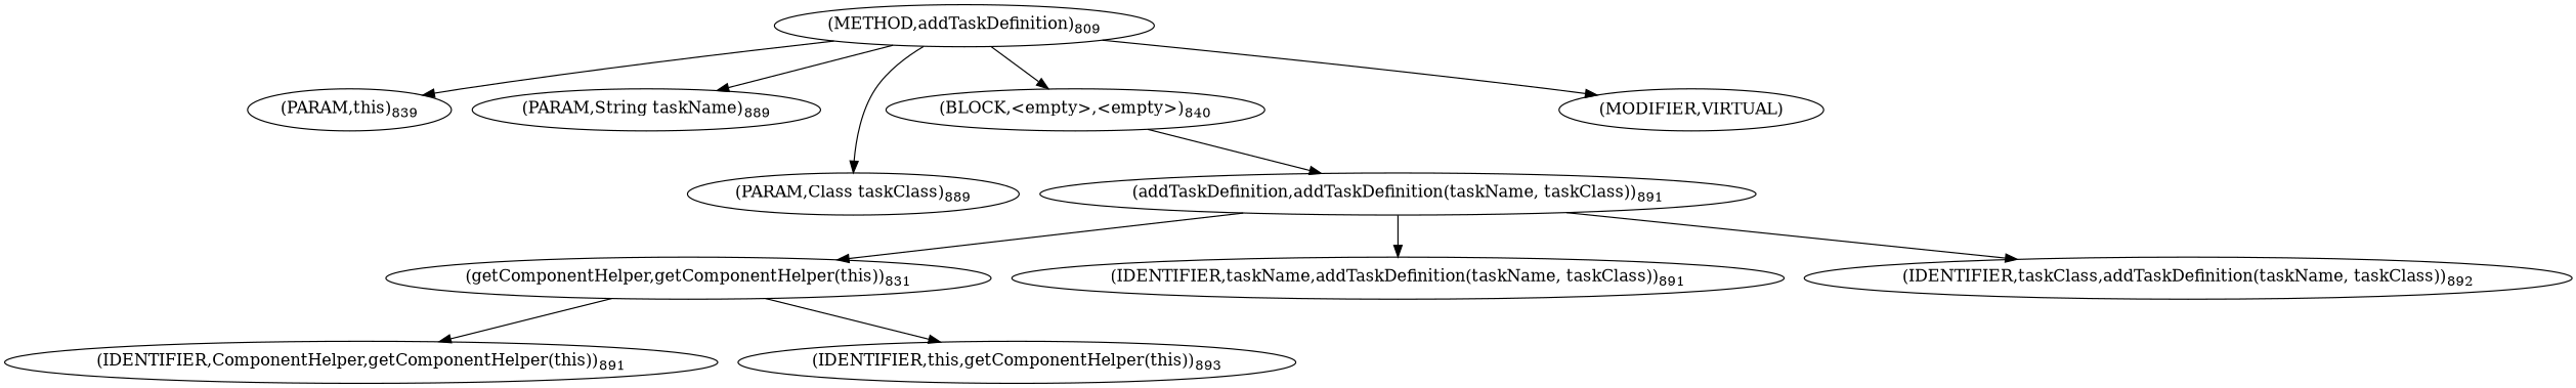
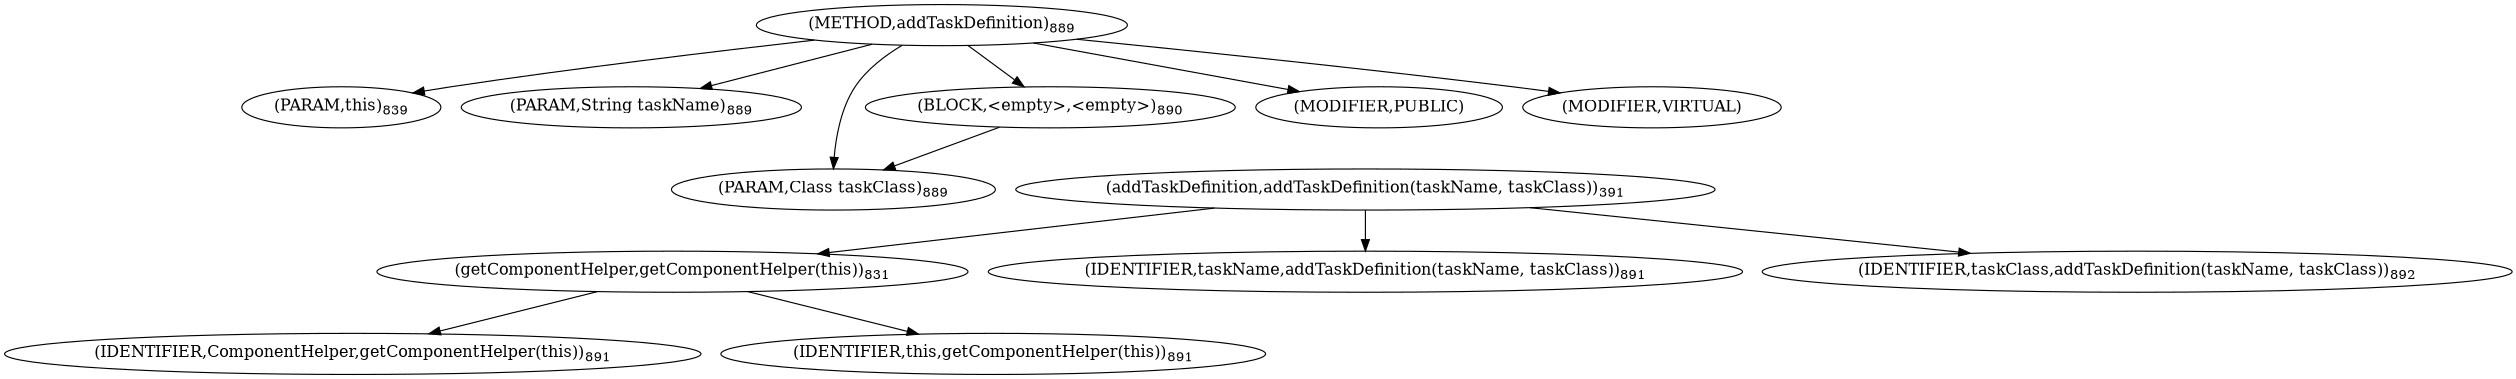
  digraph {
-   n1 [label=<(METHOD,addTaskDefinition)<SUB>809</SUB>>]
+   n1 [label=<(METHOD,addTaskDefinition)<SUB>889</SUB>>]
    n2 [label=<(PARAM,this)<SUB>839</SUB>>]
    n3 [label=<(PARAM,String taskName)<SUB>889</SUB>>]
    n4 [label=<(PARAM,Class taskClass)<SUB>889</SUB>>]
-   n5 [label=<(BLOCK,&lt;empty&gt;,&lt;empty&gt;)<SUB>840</SUB>>]
+   n5 [label=<(BLOCK,&lt;empty&gt;,&lt;empty&gt;)<SUB>890</SUB>>]
+   n6 [label=<(MODIFIER,PUBLIC)>]
    n7 [label=<(MODIFIER,VIRTUAL)>]
-   n8 [label=<(addTaskDefinition,addTaskDefinition(taskName, taskClass))<SUB>891</SUB>>]
+   n8 [label=<(addTaskDefinition,addTaskDefinition(taskName, taskClass))<SUB>391</SUB>>]
    n9 [label=<(getComponentHelper,getComponentHelper(this))<SUB>831</SUB>>]
    n10 [label=<(IDENTIFIER,taskName,addTaskDefinition(taskName, taskClass))<SUB>891</SUB>>]
    n11 [label=<(IDENTIFIER,taskClass,addTaskDefinition(taskName, taskClass))<SUB>892</SUB>>]
    n12 [label=<(IDENTIFIER,ComponentHelper,getComponentHelper(this))<SUB>891</SUB>>]
-   n13 [label=<(IDENTIFIER,this,getComponentHelper(this))<SUB>893</SUB>>]
+   n13 [label=<(IDENTIFIER,this,getComponentHelper(this))<SUB>891</SUB>>]
    n1 -> n2
    n1 -> n3
    n1 -> n4
    n1 -> n5
+   n1 -> n6
    n1 -> n7
-   n5 -> n8
+   n5 -> n4
    n8 -> n9
    n8 -> n10
    n8 -> n11
    n9 -> n12
    n9 -> n13
  }
